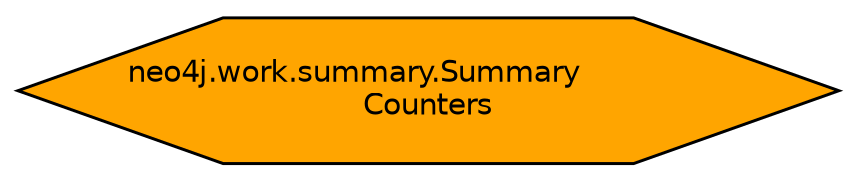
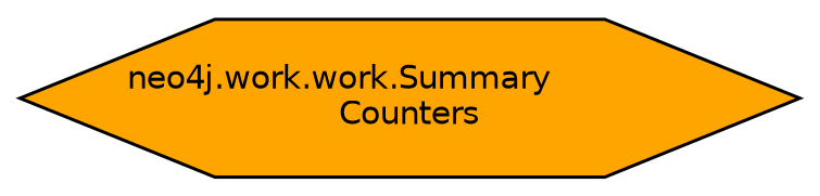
  digraph {
    rankdir=LR
-   n1 [color=black fillcolor=orange fontname=Helvetica fontsize=10 height=0.2 label="neo4j.work.summary.Summary\lCounters" shape=hexagon style=filled width=0.4]
+   n1 [color=black fillcolor=orange fontname=Helvetica fontsize=10 height=0.2 label="neo4j.work.work.Summary\lCounters" shape=hexagon style=filled width=0.4]
  }
